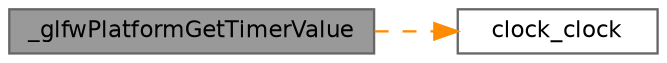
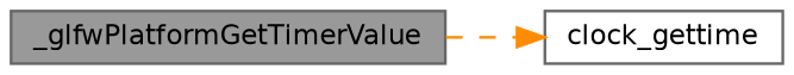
  digraph {
    rankdir=LR
    fontname="DejaVu Sans"
    node [fontname="DejaVu Sans" fontsize=10 shape=box style=filled]
    n1 [color=gray40 fillcolor=grey60 fontcolor=black height=0.2 label=_glfwPlatformGetTimerValue width=0.4]
-   n2 [color=grey40 fillcolor=white height=0.2 label=clock_clock width=0.4]
+   n2 [color=grey40 fillcolor=white height=0.2 label=clock_gettime width=0.4]
    n1 -> n2 [color=darkorange fontname="DejaVu Sans" fontsize=10 labelfontname=Helvetica labelfontsize=10 style=dashed]
  }
